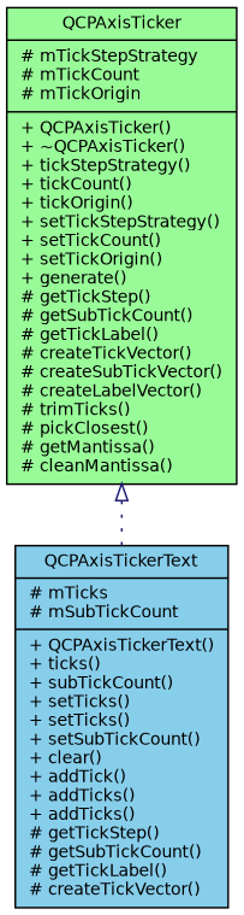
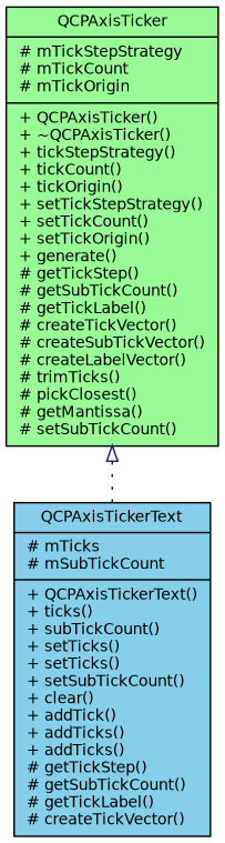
  digraph {
    node [color=black fontname=Helvetica fontsize=10 shape=record style=filled]
    n1 [fillcolor=skyblue fontcolor=black height=0.2 label="{QCPAxisTickerText\n|# mTicks\l# mSubTickCount\l|+ QCPAxisTickerText()\l+ ticks()\l+ subTickCount()\l+ setTicks()\l+ setTicks()\l+ setSubTickCount()\l+ clear()\l+ addTick()\l+ addTicks()\l+ addTicks()\l# getTickStep()\l# getSubTickCount()\l# getTickLabel()\l# createTickVector()\l}" width=0.4]
-   n2 [fillcolor=palegreen height=0.2 label="{QCPAxisTicker\n|# mTickStepStrategy\l# mTickCount\l# mTickOrigin\l|+ QCPAxisTicker()\l+ ~QCPAxisTicker()\l+ tickStepStrategy()\l+ tickCount()\l+ tickOrigin()\l+ setTickStepStrategy()\l+ setTickCount()\l+ setTickOrigin()\l+ generate()\l# getTickStep()\l# getSubTickCount()\l# getTickLabel()\l# createTickVector()\l# createSubTickVector()\l# createLabelVector()\l# trimTicks()\l# pickClosest()\l# getMantissa()\l# cleanMantissa()\l}" width=0.4]
+   n2 [fillcolor=palegreen height=0.2 label="{QCPAxisTicker\n|# mTickStepStrategy\l# mTickCount\l# mTickOrigin\l|+ QCPAxisTicker()\l+ ~QCPAxisTicker()\l+ tickStepStrategy()\l+ tickCount()\l+ tickOrigin()\l+ setTickStepStrategy()\l+ setTickCount()\l+ setTickOrigin()\l+ generate()\l# getTickStep()\l# getSubTickCount()\l# getTickLabel()\l# createTickVector()\l# createSubTickVector()\l# createLabelVector()\l# trimTicks()\l# pickClosest()\l# getMantissa()\l# setSubTickCount()\l}" width=0.4]
    n2 -> n1 [arrowtail=onormal color=midnightblue dir=back fontname=Helvetica fontsize=10 labelfontname=Helvetica labelfontsize=10 style=dotted]
  }
